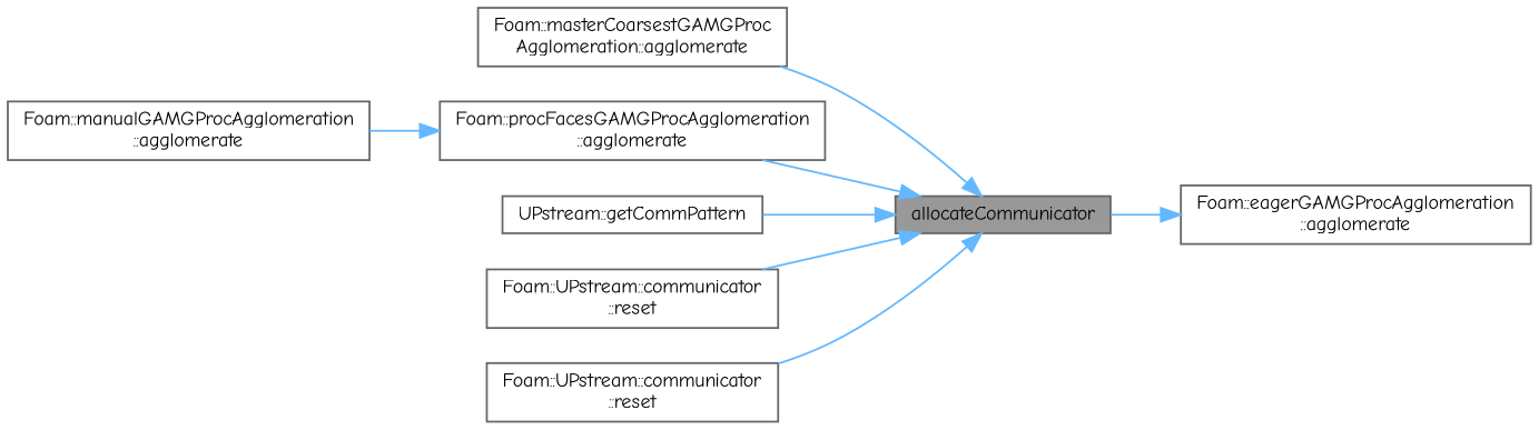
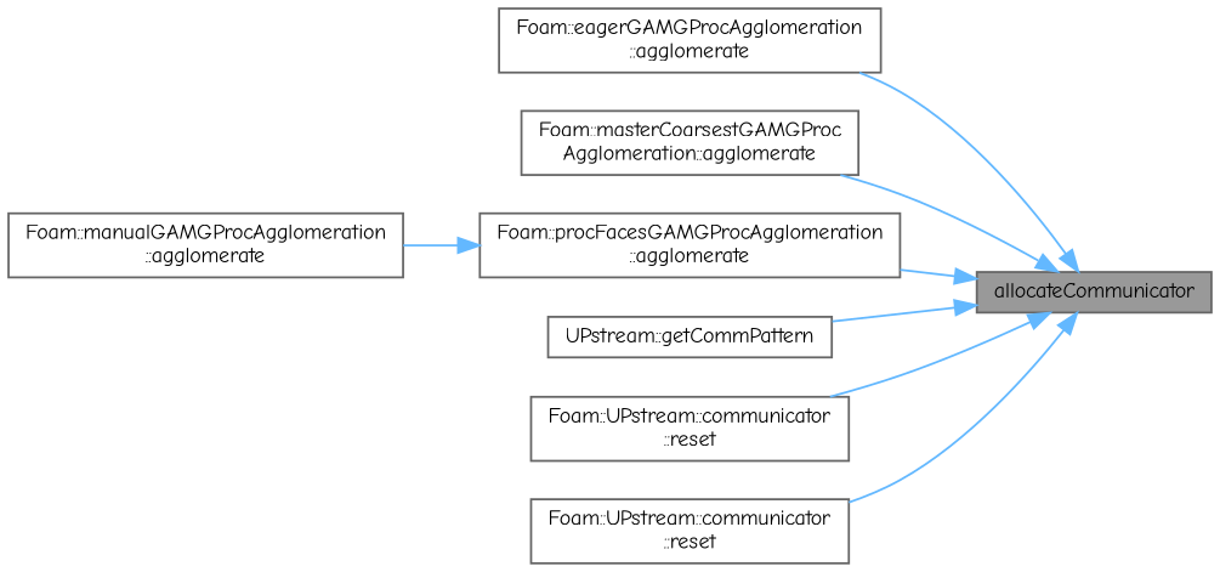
  digraph {
    fontname="Comic Neue"
    rankdir=RL
    node [color=grey40 fillcolor=white fontname="Comic Neue" fontsize=10 shape=box style=filled]
    edge [color=steelblue1 dir=back fontname="Comic Neue" fontsize=10 labelfontname=Helvetica labelfontsize=10 style=solid]
    n1 [color=gray40 fillcolor=grey60 fontcolor=black height=0.2 label=allocateCommunicator width=0.4]
    n2 [height=0.2 label="Foam::eagerGAMGProcAgglomeration\l::agglomerate" width=0.4]
    n3 [height=0.2 label="Foam::masterCoarsestGAMGProc\lAgglomeration::agglomerate" width=0.4]
    n4 [height=0.2 label="Foam::procFacesGAMGProcAgglomeration\l::agglomerate" width=0.4]
    n5 [height=0.2 label="UPstream::getCommPattern" width=0.4]
    n6 [height=0.2 label="Foam::UPstream::communicator\l::reset" width=0.4]
    n7 [height=0.2 label="Foam::UPstream::communicator\l::reset" width=0.4]
    n8 [height=0.2 label="Foam::manualGAMGProcAgglomeration\l::agglomerate" width=0.4]
-   n2 -> n1
+   n1 -> n2
    n1 -> n3
    n1 -> n4
    n1 -> n5
    n1 -> n6
    n1 -> n7
    n4 -> n8
  }
